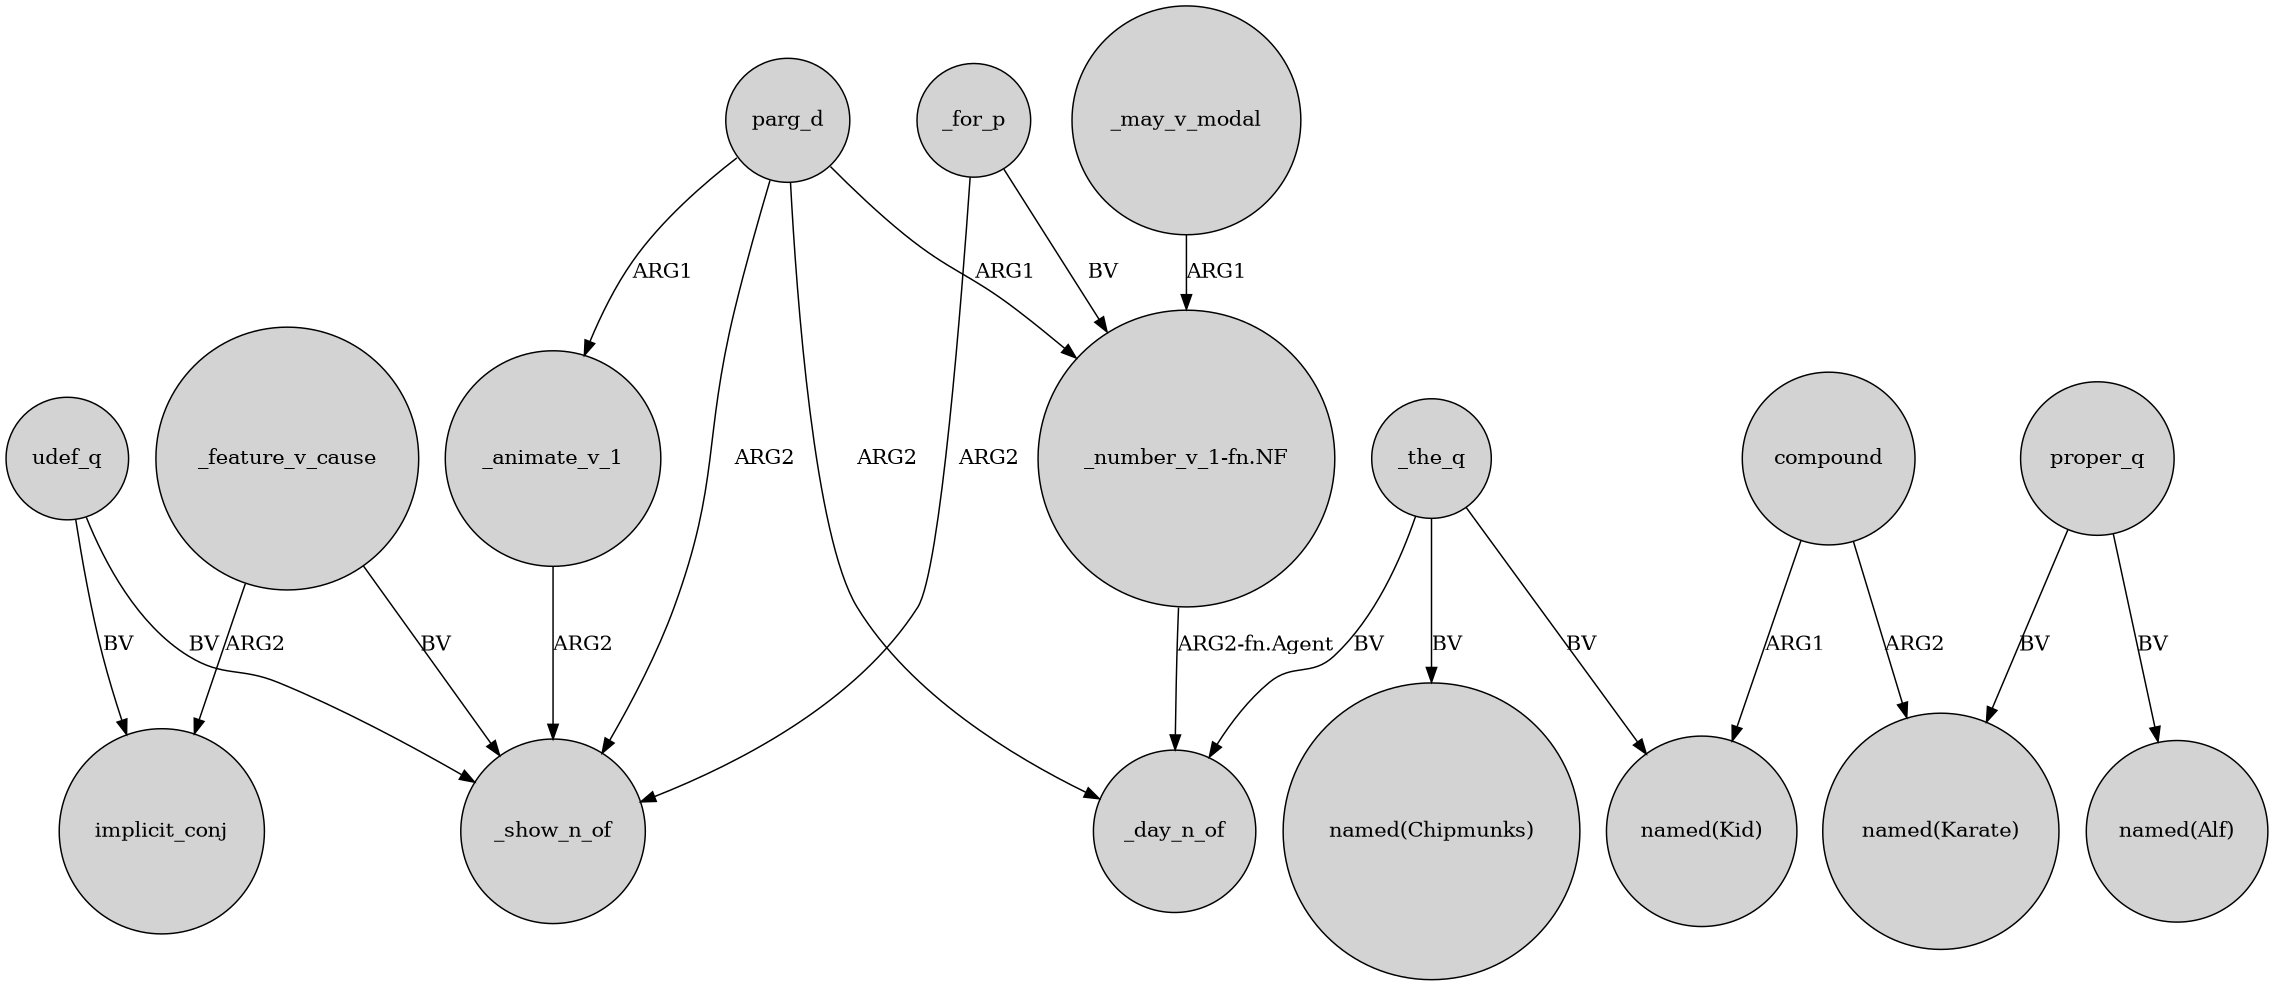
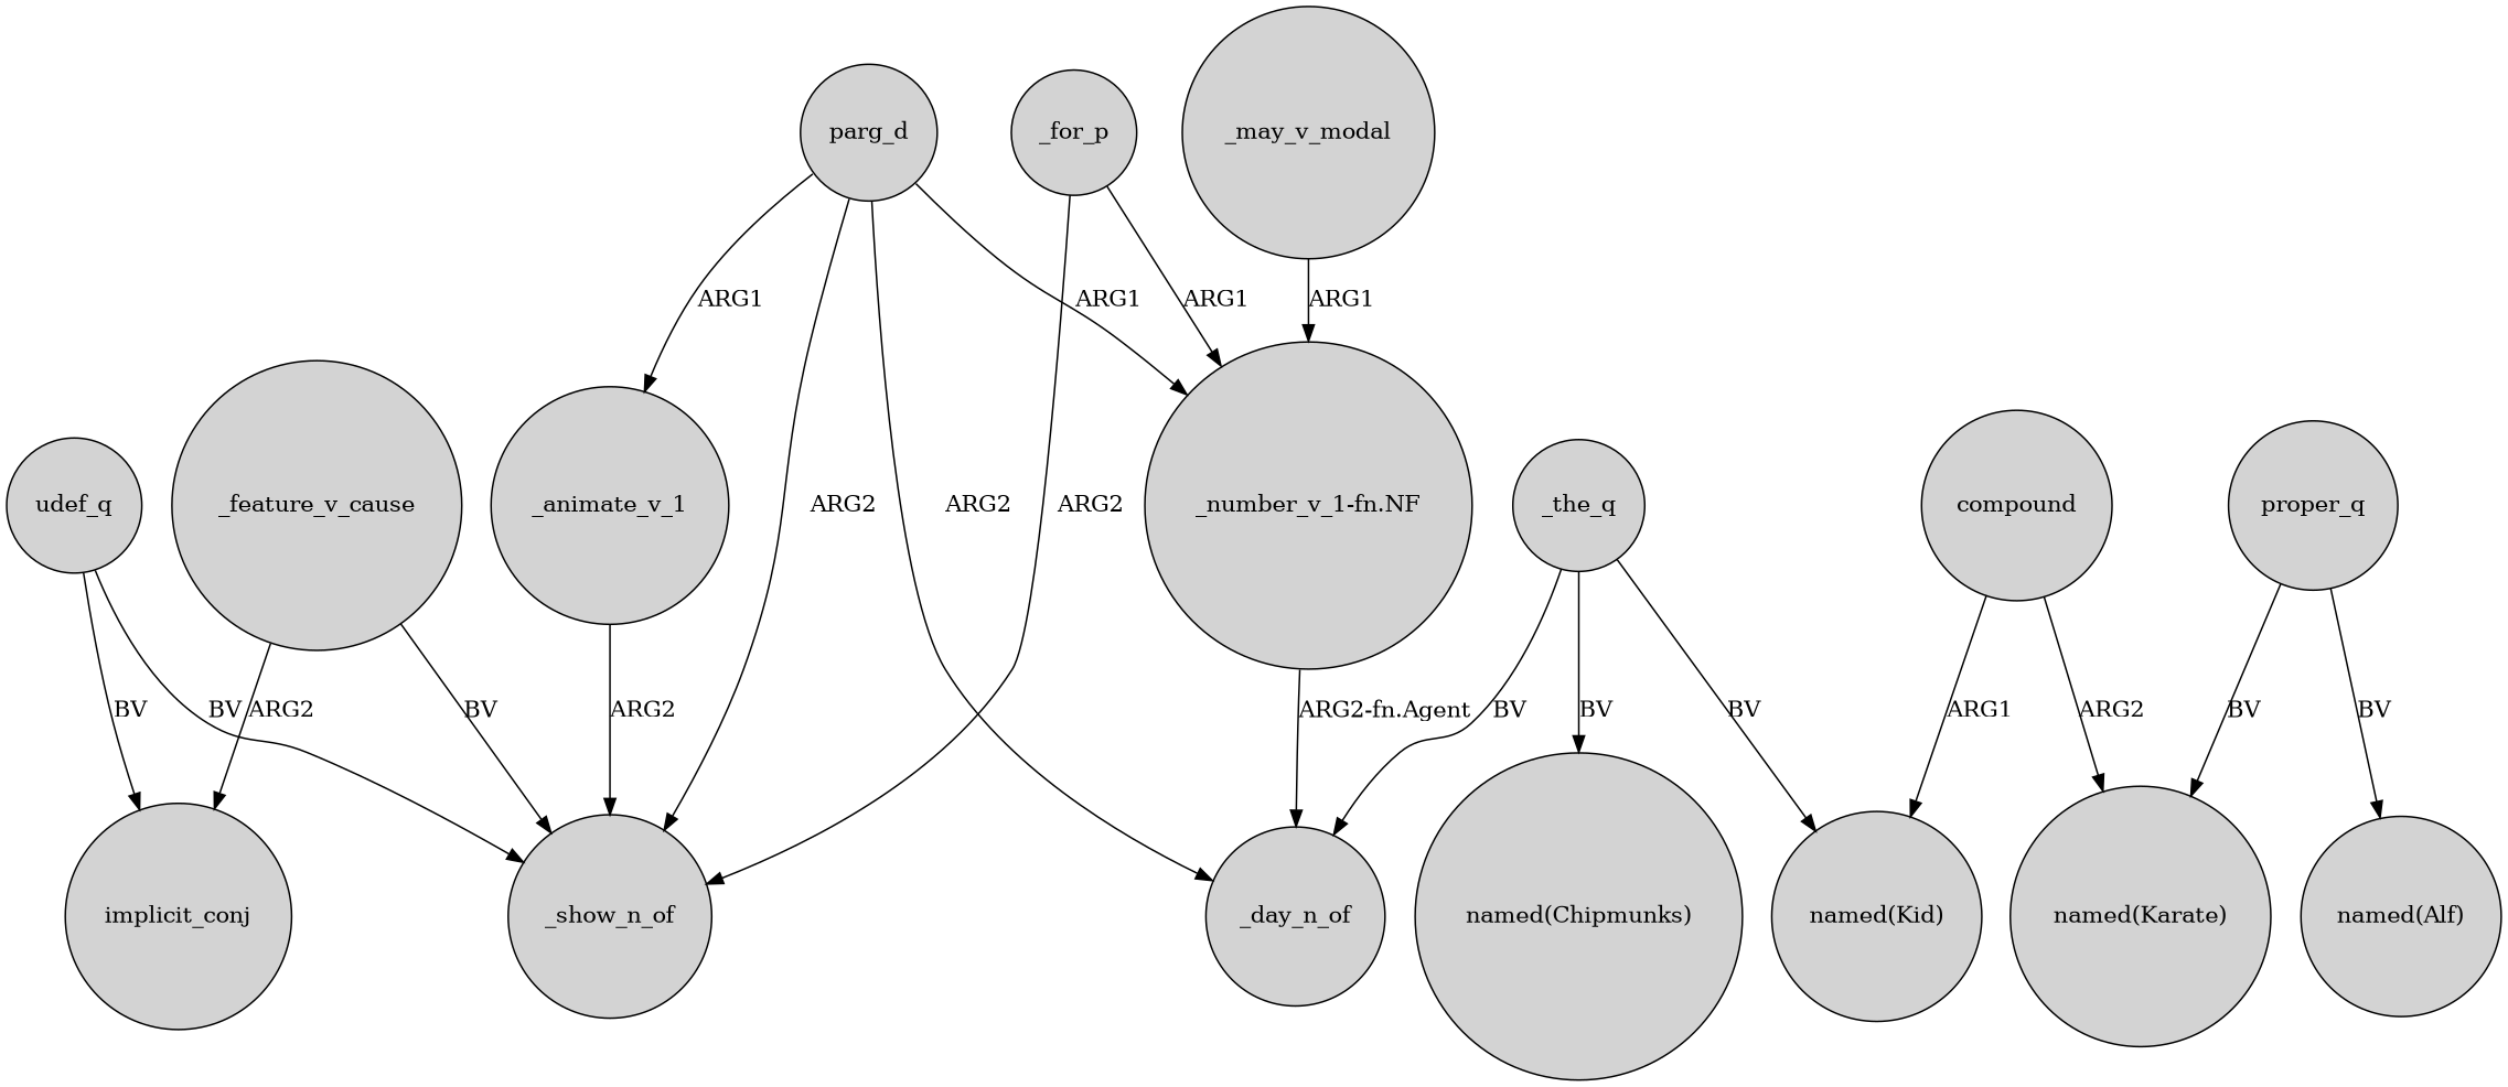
  digraph {
    node [shape=circle style=filled]
    _feature_v_cause
    implicit_conj
    _show_n_of
    proper_q
    "named(Alf)"
    "named(Karate)"
    parg_d
    "_number_v_1-fn.NF"
    _day_n_of
    _animate_v_1
    udef_q
    _the_q
    "named(Kid)"
    "named(Chipmunks)"
    _for_p
    compound
    _may_v_modal
    _feature_v_cause -> implicit_conj [label=ARG2]
    _feature_v_cause -> _show_n_of [label=BV]
    proper_q -> "named(Alf)" [label=BV]
    proper_q -> "named(Karate)" [label=BV]
    parg_d -> _show_n_of [label=ARG2]
    parg_d -> "_number_v_1-fn.NF" [label=ARG1]
    parg_d -> _day_n_of [label=ARG2]
    parg_d -> _animate_v_1 [label=ARG1]
    "_number_v_1-fn.NF" -> _day_n_of [label="ARG2-fn.Agent"]
    _animate_v_1 -> _show_n_of [label=ARG2]
    udef_q -> implicit_conj [label=BV]
    udef_q -> _show_n_of [label=BV]
    _the_q -> _day_n_of [label=BV]
    _the_q -> "named(Kid)" [label=BV]
    _the_q -> "named(Chipmunks)" [label=BV]
    _for_p -> _show_n_of [label=ARG2]
-   _for_p -> "_number_v_1-fn.NF" [label=BV]
+   _for_p -> "_number_v_1-fn.NF" [label=ARG1]
    compound -> "named(Karate)" [label=ARG2]
    compound -> "named(Kid)" [label=ARG1]
    _may_v_modal -> "_number_v_1-fn.NF" [label=ARG1]
  }
